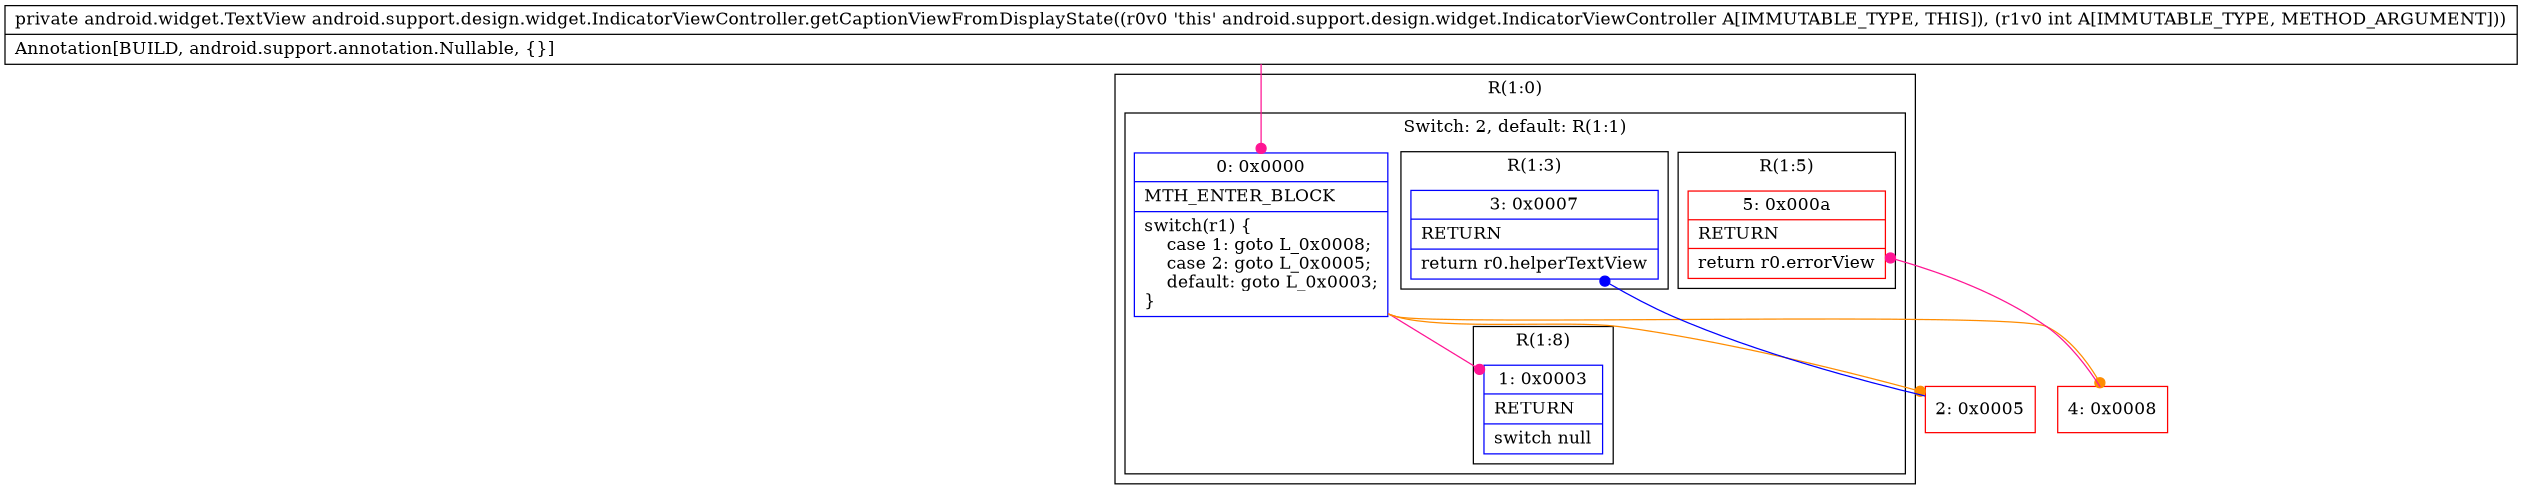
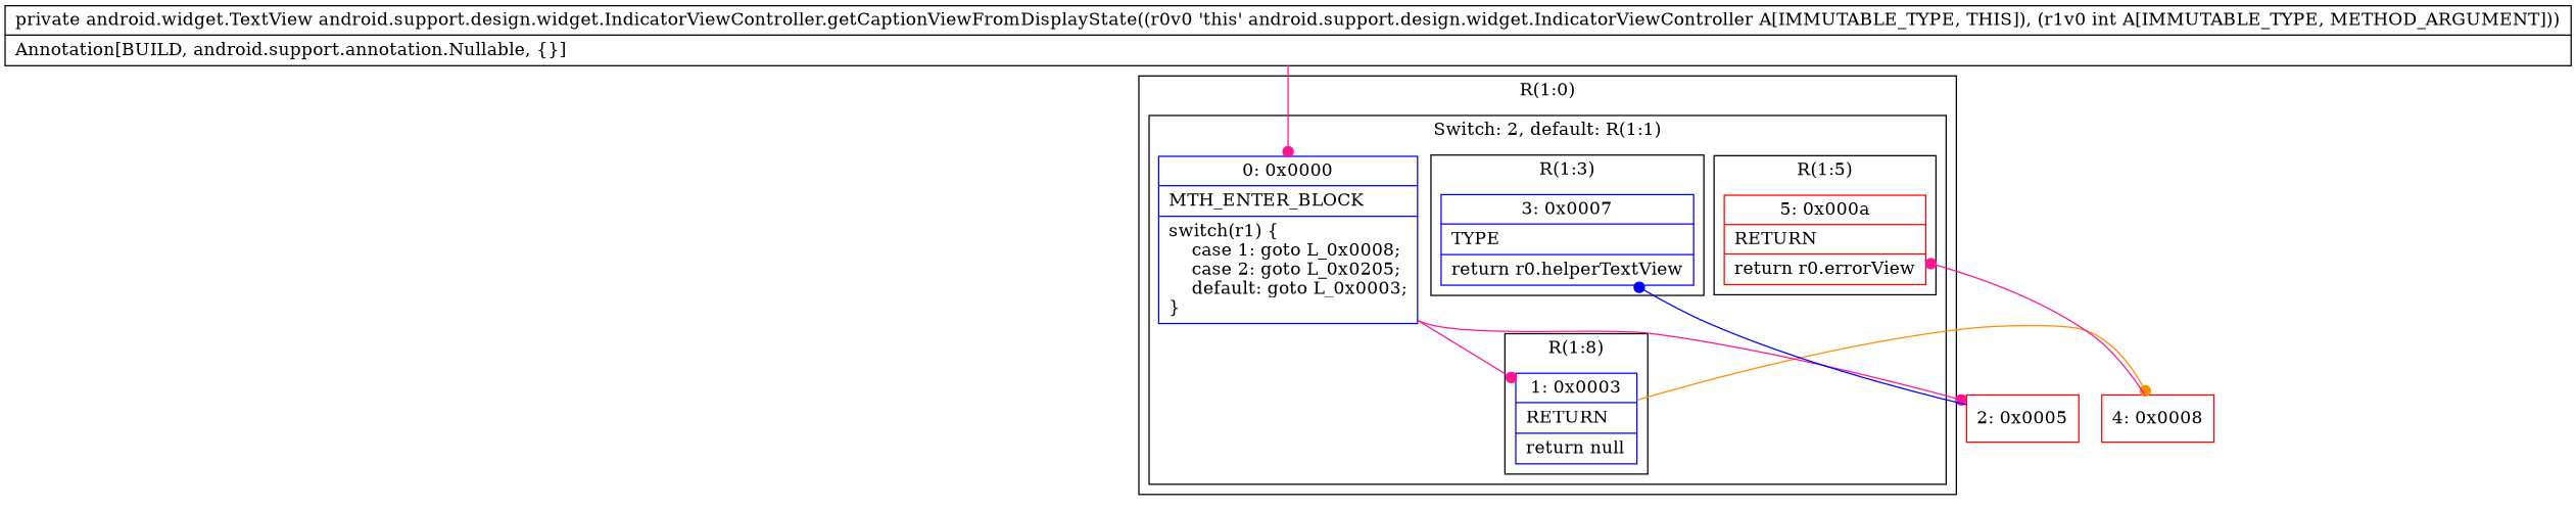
  digraph {
    node [color=red shape=record]
    edge [arrowhead=dot color=deeppink]
    n1 [label="{5\:\ 0x000a|RETURN\l|return r0.errorView\l}"]
-   n2 [color=blue label="{3\:\ 0x0007|RETURN\l|return r0.helperTextView\l}"]
-   n3 [color=blue label="{1\:\ 0x0003|RETURN\l|switch null\l}"]
-   n4 [color=blue label="{0\:\ 0x0000|MTH_ENTER_BLOCK\l|switch(r1) \{\l    case 1: goto L_0x0008;\l    case 2: goto L_0x0005;\l    default: goto L_0x0003;\l\}\l}"]
+   n2 [color=blue label="{3\:\ 0x0007|TYPE\l|return r0.helperTextView\l}"]
+   n3 [color=blue label="{1\:\ 0x0003|RETURN\l|return null\l}"]
+   n4 [color=blue label="{0\:\ 0x0000|MTH_ENTER_BLOCK\l|switch(r1) \{\l    case 1: goto L_0x0008;\l    case 2: goto L_0x0205;\l    default: goto L_0x0003;\l\}\l}"]
    n5 [label="{2\:\ 0x0005}"]
    n6 [label="{4\:\ 0x0008}"]
    n7 [label="{private android.widget.TextView android.support.design.widget.IndicatorViewController.getCaptionViewFromDisplayState((r0v0 'this' android.support.design.widget.IndicatorViewController A[IMMUTABLE_TYPE, THIS]), (r1v0 int A[IMMUTABLE_TYPE, METHOD_ARGUMENT]))  | Annotation[BUILD, android.support.annotation.Nullable, \{\}]\l}" color=""]
    subgraph cluster_1 {
      label="R(1:0)"
      subgraph cluster_2 {
        label="Switch: 2, default: R(1:1)"
        n4
        subgraph cluster_3 {
          label="R(1:5)"
          n1
        }
        subgraph cluster_4 {
          label="R(1:3)"
          n2
        }
        subgraph cluster_5 {
          label="R(1:8)"
          n3
        }
      }
    }
    n4 -> n3
-   n4 -> n5 [color=darkorange]
-   n4 -> n6 [color=darkorange]
+   n4 -> n5
+   n3 -> n6 [color=darkorange]
    n5 -> n2 [color=blue]
    n6 -> n1
    n7 -> n4
  }
